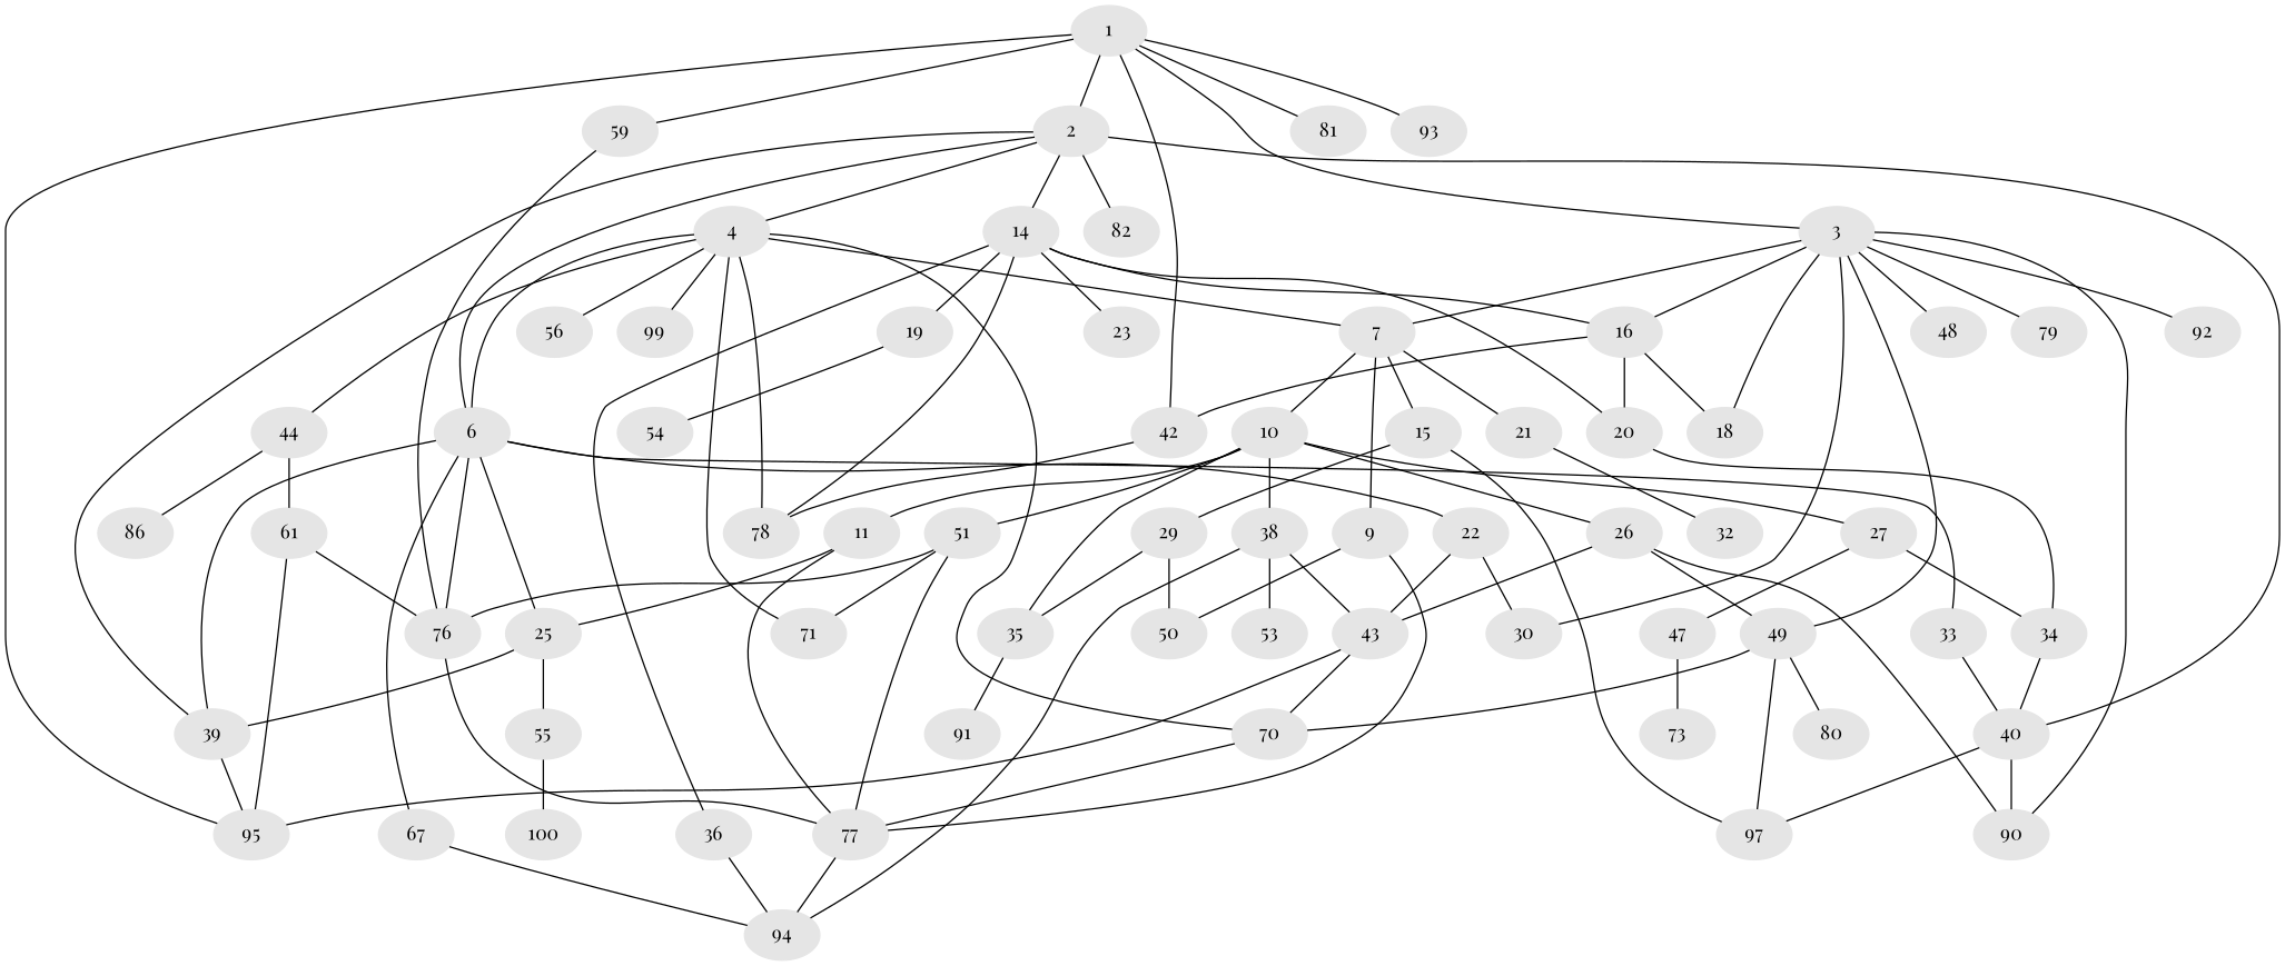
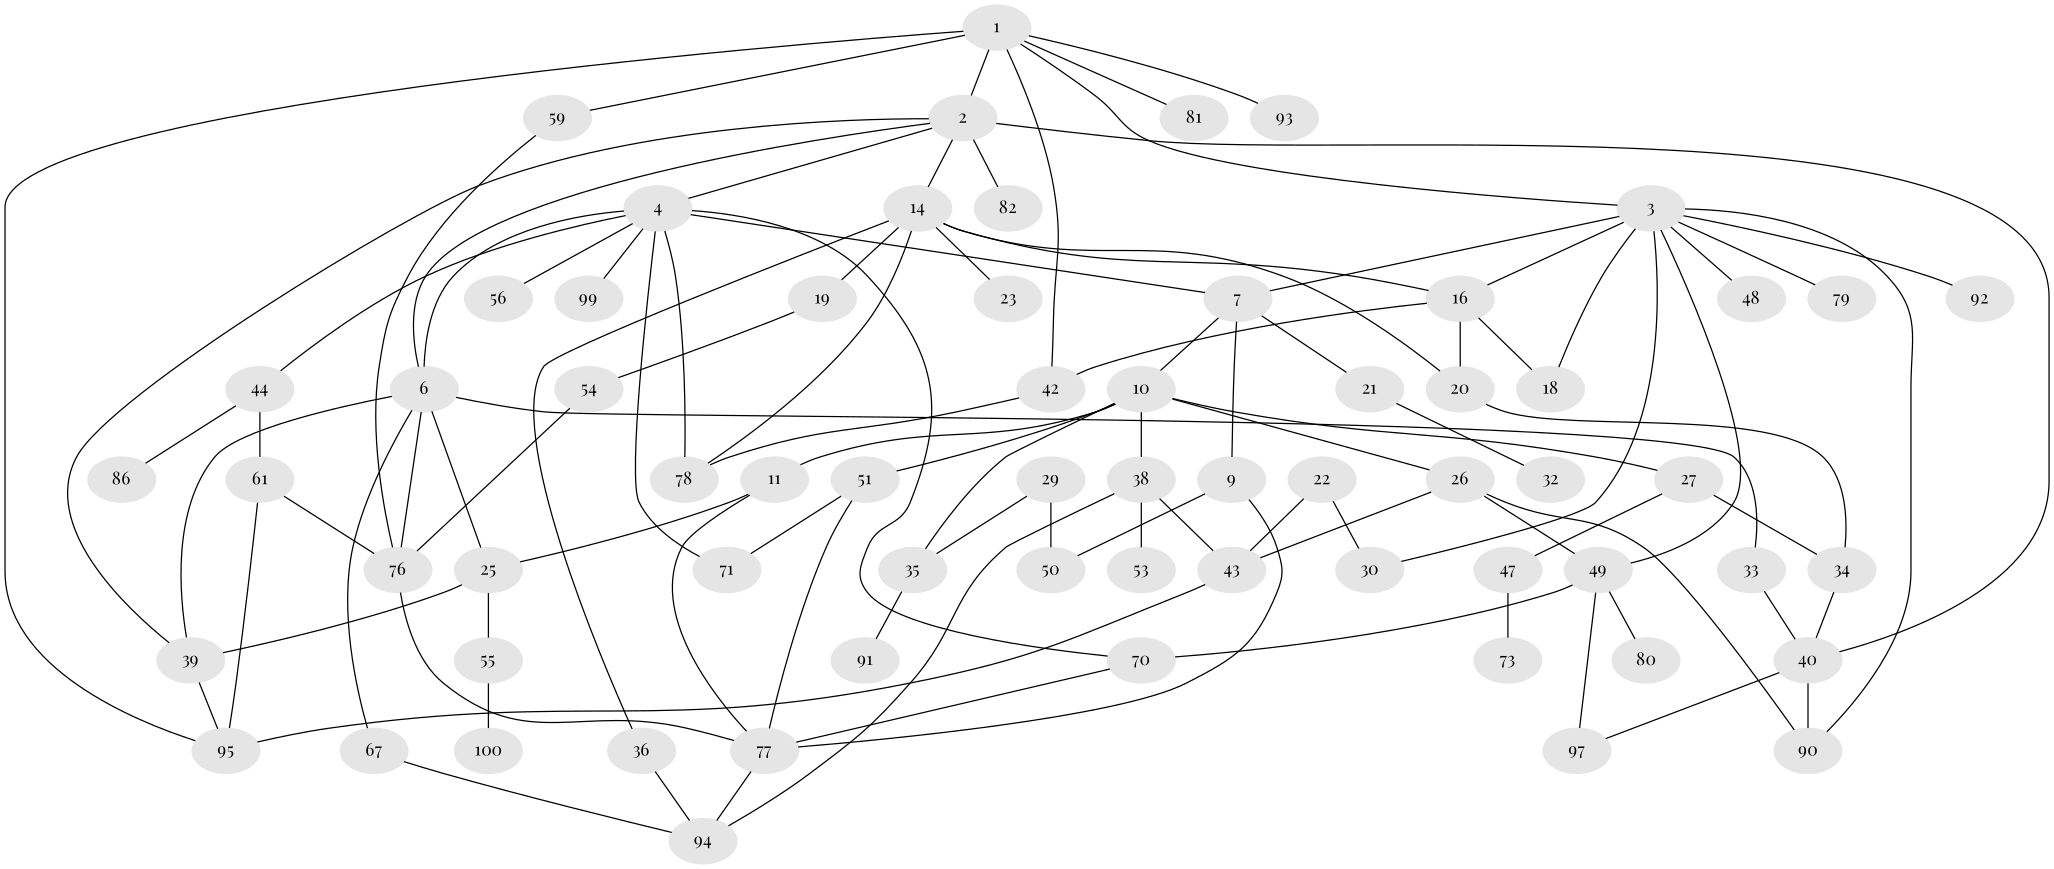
  graph {
    fontname="Playfair Display"
    node [color=gray90 fontname="Playfair Display" style=filled]
    edge [fontname="Playfair Display"]
    1 [super="+31"]
    2 [super="+5"]
    3 [super="+28"]
    42
    59
    81
    93
    95 [super="+96"]
    4 [super="+41"]
    6 [super="+17"]
    n11 [label=14 super="+13"]
    39 [super="+85"]
    40 [super="+60"]
    82
    7 [super="+8"]
    16 [super="+46"]
    18
    30
    48
    49 [super="+74"]
    79
    90
    92
    78
    76 [super="+89"]
    44 [super="+45"]
    56
    70 [super="+84"]
    71
    99
    22
    25 [super="+63"]
    33 [super="+75"]
    67
    19 [super="+72"]
    20 [super="+37"]
    23
    36 [super="+68"]
    97
    9 [super="+14"]
    10 [super="+24"]
-   15 [super="+62"]
    21 [super="+66"]
    80
    86
    61 [super="+83"]
    77 [super="+98"]
    43 [super="+52"]
    55 [super="+65"]
    94
    50
    11
    26
    27 [super="+87"]
    35 [super="+53"]
    38 [super="+64"]
    51
    29 [super="+88"]
    32
    34
    47
    91
    n63 [label=53 super="+58"]
    54 [super="+69"]
    100
    73
    1 -- 2 [weight=2]
    1 -- 3
    1 -- 42
    1 -- 59
    1 -- 81
    1 -- 93
    1 -- 95
    2 -- 4
    2 -- 6
    2 -- n11
    2 -- 39
    2 -- 40
    2 -- 82
    3 -- 7
    3 -- 16
    3 -- 18
    3 -- 30
    3 -- 48
    3 -- 49
    3 -- 79
    3 -- 90
    3 -- 92
    42 -- 78
    59 -- 76
    4 -- 6
    4 -- 7
    4 -- 78
    4 -- 44
    4 -- 56
    4 -- 70
    4 -- 71
    4 -- 99
    6 -- 39
    6 -- 76 [weight=2]
-   6 -- 22
    6 -- 25
    6 -- 33
    6 -- 67
    n11 -- 16
    n11 -- 78
    n11 -- 19
    n11 -- 20
    n11 -- 23
    n11 -- 36
    39 -- 95
    40 -- 90
    40 -- 97
    7 -- 9
    7 -- 10
-   7 -- 15
    7 -- 21
    16 -- 42
    16 -- 18
    16 -- 20
    49 -- 70
    49 -- 97
    49 -- 80
    76 -- 77
    44 -- 86
    44 -- 61
    70 -- 77
    22 -- 30
    22 -- 43
    25 -- 39
    25 -- 55
    33 -- 40
    67 -- 94
    19 -- 54
    20 -- 34
    36 -- 94
    9 -- 77
    9 -- 50
    10 -- 11
    10 -- 26
    10 -- 27
    10 -- 35
    10 -- 38
    10 -- 51
-   15 -- 97
-   15 -- 29
    21 -- 32 [weight=2]
    61 -- 95
    61 -- 76 [weight=2]
    77 -- 94
    43 -- 95
-   43 -- 70
    55 -- 100
    11 -- 25
    11 -- 77
    26 -- 49
    26 -- 90
    26 -- 43
    27 -- 34
    27 -- 47
    35 -- 91
    38 -- 43
    38 -- 94
    38 -- n63
    51 -- 71
    51 -- 77
    29 -- 50
    29 -- 35
    34 -- 40
    47 -- 73
-   51 -- 76
+   54 -- 76
  }
